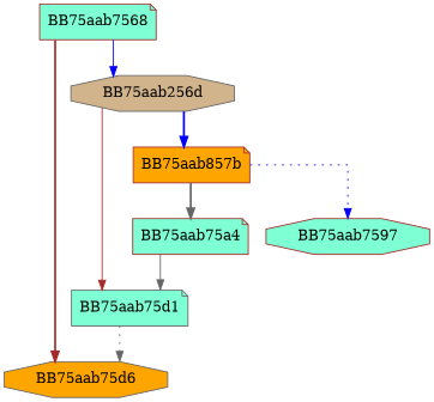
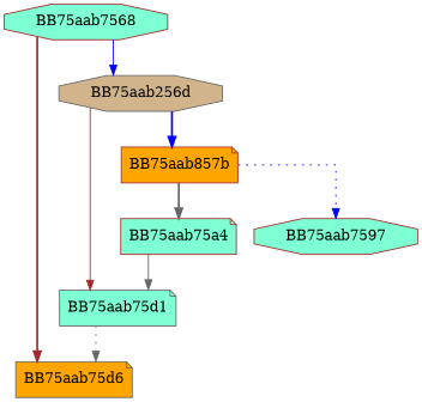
  digraph {
    splines=ortho
    node [color=brown fillcolor=aquamarine shape=octagon style=filled]
    edge [color=blue style=bold]
-   BB75aab75d6 [color=gray40 fillcolor=orange]
-   BB75aab7568 [shape=note]
+   BB75aab75d6 [color=gray40 fillcolor=orange shape=note]
+   BB75aab7568
    n3 [color=gray40 fillcolor=tan label=BB75aab256d]
    BB75aab75d1 [color=gray40 shape=note]
    n5 [fillcolor=orange label=BB75aab857b shape=note]
    BB75aab75a4 [shape=note]
    BB75aab7597
    BB75aab7568 -> BB75aab75d6 [color=brown]
    BB75aab7568 -> n3 [style=solid]
    n3 -> BB75aab75d1 [color=brown style=solid]
    n3 -> n5
    BB75aab75d1 -> BB75aab75d6 [color=gray40 style=dotted]
    n5 -> BB75aab75a4 [color=gray40]
    n5 -> BB75aab7597 [style=dotted]
    BB75aab75a4 -> BB75aab75d1 [color=gray40 style=solid]
  }
